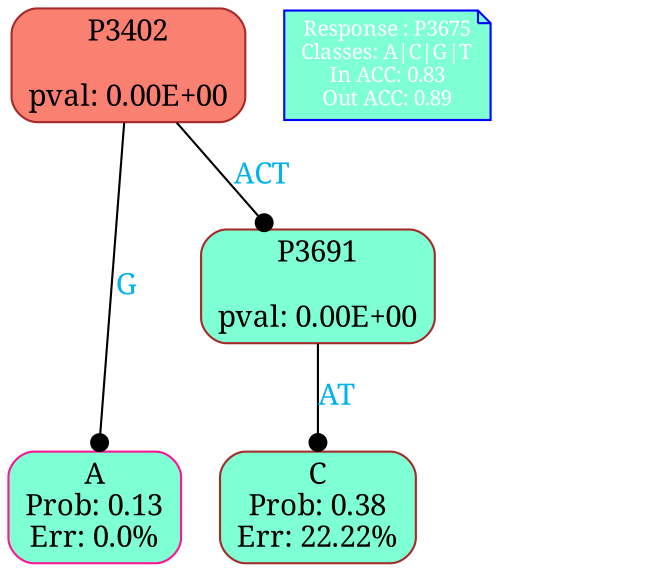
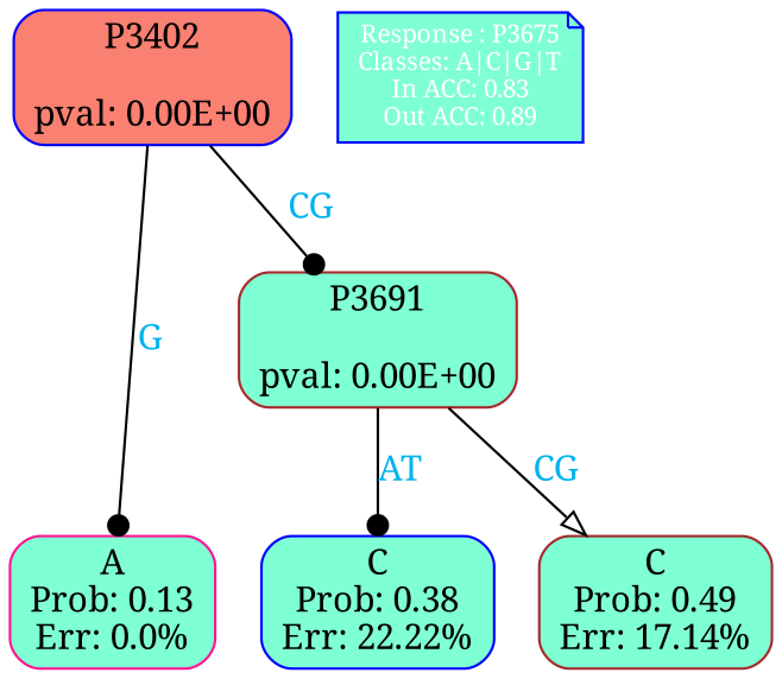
  digraph {
    fontname="Noto Serif"
    ranksep=equally
    splines=polylines
    node [color=brown fillcolor=aquamarine fontname="Noto Serif" shape=box style="filled, rounded"]
    edge [arrowhead=dot fontcolor=deepskyblue2 fontname="Noto Serif"]
-   n1 [label="C\nProb: 0.38\nErr: 22.22%"]
+   n1 [color=blue label="C\nProb: 0.38\nErr: 22.22%"]
+   n2 [label="C\nProb: 0.49\nErr: 17.14%"]
    n3 [color=deeppink label="A\nProb: 0.13\nErr: 0.0%"]
    n4 [align=left color=blue fontcolor=white fontsize=10 label="Response : P3675\nClasses: A|C|G|T\nIn ACC: 0.83\nOut ACC: 0.89\n" shape=note style=filled]
-   n5 [fillcolor=salmon label="P3402\n\npval: 0.00E+00"]
+   n5 [color=blue fillcolor=salmon label="P3402\n\npval: 0.00E+00"]
    n6 [label="P3691\n\npval: 0.00E+00"]
    subgraph sub_1 {
      rank=same
      n1
+     n2
      n3
    }
    subgraph sub_2 {
      rank=same
      n4
      n5
    }
    n5 -> n3 [label=G]
-   n5 -> n6 [label=ACT]
+   n5 -> n6 [label=CG]
    n6 -> n1 [label=AT]
+   n6 -> n2 [arrowhead=onormal label=CG]
  }
